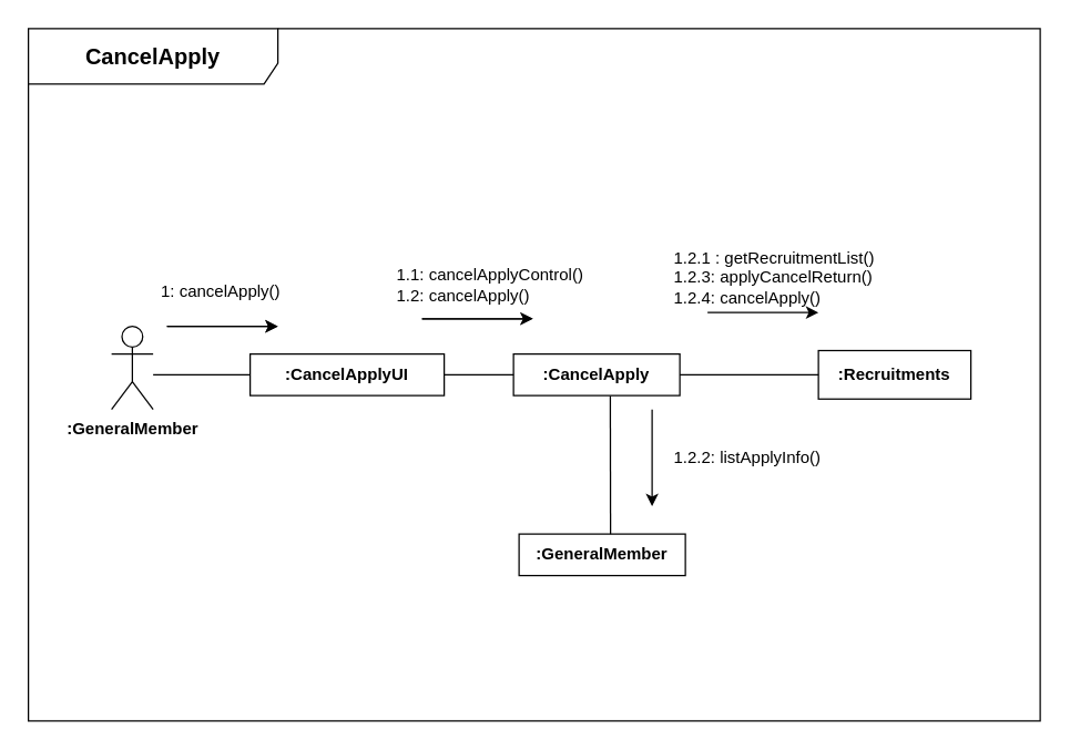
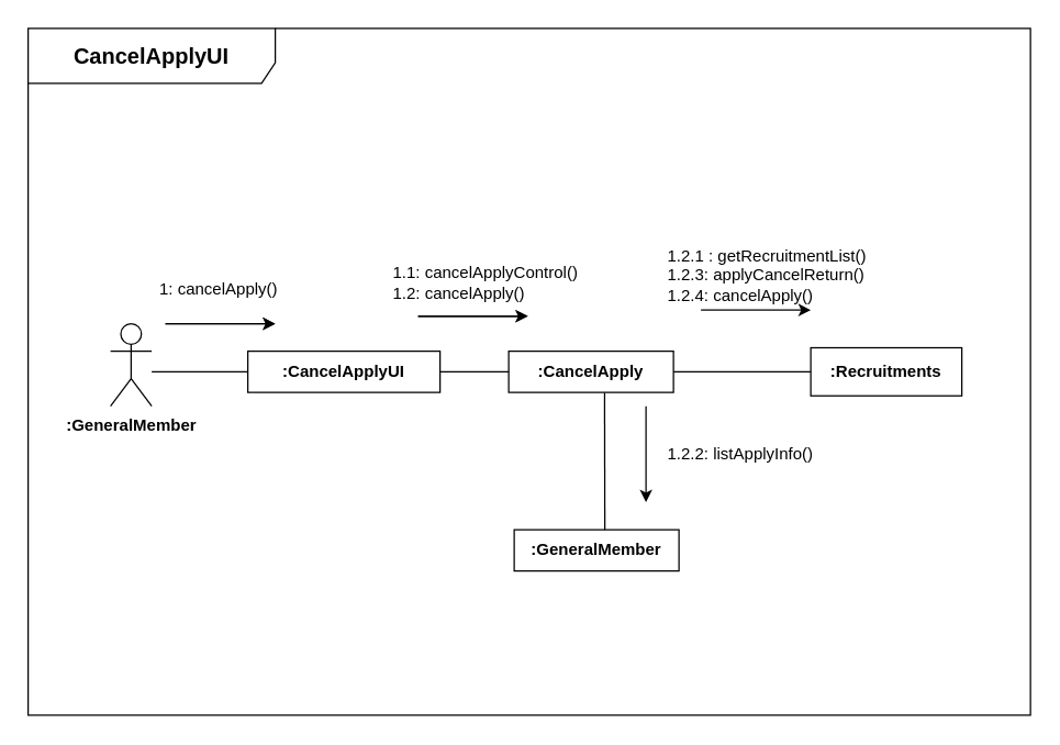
  <mxCell id="0" />
  <mxCell id="1" parent="0" />
  <mxCell id="2" value="1: cancelApply()" style="text;strokeColor=none;fillColor=none;align=left;verticalAlign=middle;spacingLeft=4;spacingRight=4;overflow=hidden;points=[[0,0.5],[1,0.5]];portConstraint=eastwest;rotatable=0;whiteSpace=wrap;html=1;" parent="1" vertex="1"><mxGeometry x="110" y="195" width="100" height="30" as="geometry" /></mxCell>
  <mxCell id="3" value="" style="endArrow=classic;html=1;rounded=0;" parent="1" edge="1"><mxGeometry width="50" height="50" relative="1" as="geometry"><mxPoint x="120" y="235" as="sourcePoint" /><mxPoint x="200" y="235" as="targetPoint" /></mxGeometry></mxCell>
  <mxCell id="4" value="1.1: cancelApplyControl()&lt;br&gt;1.2: cancelApply()" style="text;strokeColor=none;fillColor=none;align=left;verticalAlign=middle;spacingLeft=4;spacingRight=4;overflow=hidden;points=[[0,0.5],[1,0.5]];portConstraint=eastwest;rotatable=0;whiteSpace=wrap;html=1;" parent="1" vertex="1"><mxGeometry x="280" y="185" width="156" height="40" as="geometry" /></mxCell>
  <mxCell id="5" value="" style="endArrow=classic;html=1;rounded=0;" parent="1" edge="1"><mxGeometry width="50" height="50" relative="1" as="geometry"><mxPoint x="304" y="229.5" as="sourcePoint" /><mxPoint x="384" y="229.5" as="targetPoint" /></mxGeometry></mxCell>
  <mxCell id="6" value="" style="endArrow=classic;html=1;rounded=0;" parent="1" edge="1"><mxGeometry width="50" height="50" relative="1" as="geometry"><mxPoint x="120" y="235" as="sourcePoint" /><mxPoint x="200" y="235" as="targetPoint" /></mxGeometry></mxCell>
  <mxCell id="7" value="" style="endArrow=classic;html=1;rounded=0;" parent="1" edge="1"><mxGeometry width="50" height="50" relative="1" as="geometry"><mxPoint x="304" y="229.5" as="sourcePoint" /><mxPoint x="384" y="229.5" as="targetPoint" /></mxGeometry></mxCell>
  <mxCell id="8" value=":GeneralMember" style="shape=umlActor;verticalLabelPosition=bottom;verticalAlign=top;html=1;outlineConnect=0;fontStyle=1" parent="1" vertex="1"><mxGeometry x="80" y="235" width="30" height="60" as="geometry" /></mxCell>
  <mxCell id="9" value=":CancelApplyUI" style="rounded=0;whiteSpace=wrap;html=1;fontStyle=1" parent="1" vertex="1"><mxGeometry x="180" y="255" width="140" height="30" as="geometry" /></mxCell>
  <mxCell id="10" value=":CancelApply" style="rounded=0;whiteSpace=wrap;html=1;fontStyle=1" parent="1" vertex="1"><mxGeometry x="370" y="255" width="120" height="30" as="geometry" /></mxCell>
  <mxCell id="11" value="" style="endArrow=none;html=1;rounded=0;entryX=0;entryY=0.5;entryDx=0;entryDy=0;" parent="1" target="9" edge="1"><mxGeometry width="50" height="50" relative="1" as="geometry"><mxPoint x="110" y="270" as="sourcePoint" /><mxPoint x="160" y="225" as="targetPoint" /></mxGeometry></mxCell>
  <mxCell id="12" value="" style="endArrow=none;html=1;rounded=0;entryX=0;entryY=0.5;entryDx=0;entryDy=0;exitX=1;exitY=0.5;exitDx=0;exitDy=0;" parent="1" source="9" target="10" edge="1"><mxGeometry width="50" height="50" relative="1" as="geometry"><mxPoint x="320" y="275" as="sourcePoint" /><mxPoint x="370" y="225" as="targetPoint" /></mxGeometry></mxCell>
  <mxCell id="13" value=":GeneralMember" style="rounded=0;whiteSpace=wrap;html=1;fontStyle=1" parent="1" vertex="1"><mxGeometry x="374" y="385" width="120" height="30" as="geometry" /></mxCell>
  <mxCell id="14" value="1.2.1 : getRecruitmentList()&lt;br&gt;1.2.3: applyCancelReturn()&lt;br&gt;1.2.4: cancelApply()" style="text;strokeColor=none;fillColor=none;align=left;verticalAlign=middle;spacingLeft=4;spacingRight=4;overflow=hidden;points=[[0,0.5],[1,0.5]];portConstraint=eastwest;rotatable=0;whiteSpace=wrap;html=1;" parent="1" vertex="1"><mxGeometry x="480" y="175" width="170" height="49" as="geometry" /></mxCell>
  <mxCell id="15" value="" style="endArrow=none;html=1;rounded=0;exitX=0.582;exitY=1.007;exitDx=0;exitDy=0;exitPerimeter=0;" parent="1" source="10" edge="1"><mxGeometry width="50" height="50" relative="1" as="geometry"><mxPoint x="410" y="305" as="sourcePoint" /><mxPoint x="440" y="385" as="targetPoint" /></mxGeometry></mxCell>
  <mxCell id="16" value="" style="endArrow=classic;html=1;rounded=0;" parent="1" edge="1"><mxGeometry width="50" height="50" relative="1" as="geometry"><mxPoint x="510" y="225" as="sourcePoint" /><mxPoint x="590" y="225" as="targetPoint" /></mxGeometry></mxCell>
  <mxCell id="17" value="" style="endArrow=classic;html=1;rounded=0;" parent="1" edge="1"><mxGeometry width="50" height="50" relative="1" as="geometry"><mxPoint x="470" y="295" as="sourcePoint" /><mxPoint x="470" y="365" as="targetPoint" /></mxGeometry></mxCell>
  <mxCell id="18" value="1.2.2: listApplyInfo()" style="text;strokeColor=none;fillColor=none;align=left;verticalAlign=middle;spacingLeft=4;spacingRight=4;overflow=hidden;points=[[0,0.5],[1,0.5]];portConstraint=eastwest;rotatable=0;whiteSpace=wrap;html=1;" parent="1" vertex="1"><mxGeometry x="480" y="305" width="130" height="50" as="geometry" /></mxCell>
  <mxCell id="19" value=":Recruitments" style="rounded=0;whiteSpace=wrap;html=1;fontStyle=1" parent="1" vertex="1"><mxGeometry x="590" y="252.5" width="110" height="35" as="geometry" /></mxCell>
  <mxCell id="20" value="" style="endArrow=none;html=1;rounded=0;entryX=0;entryY=0.5;entryDx=0;entryDy=0;exitX=1;exitY=0.5;exitDx=0;exitDy=0;" parent="1" source="10" target="19" edge="1"><mxGeometry width="50" height="50" relative="1" as="geometry"><mxPoint x="420" y="325" as="sourcePoint" /><mxPoint x="460" y="275" as="targetPoint" /></mxGeometry></mxCell>
- <mxCell id="21" value="&lt;span style=&quot;font-size: 16px;&quot;&gt;CancelApply&lt;/span&gt;" style="shape=umlFrame;whiteSpace=wrap;html=1;width=180;height=40;fontStyle=1" parent="1" vertex="1"><mxGeometry x="20" y="20" width="730" height="500" as="geometry" /></mxCell>
+ <mxCell id="21" value="&lt;span style=&quot;font-size: 16px;&quot;&gt;CancelApplyUI&lt;/span&gt;" style="shape=umlFrame;whiteSpace=wrap;html=1;width=180;height=40;fontStyle=1" parent="1" vertex="1"><mxGeometry x="20" y="20" width="730" height="500" as="geometry" /></mxCell>
